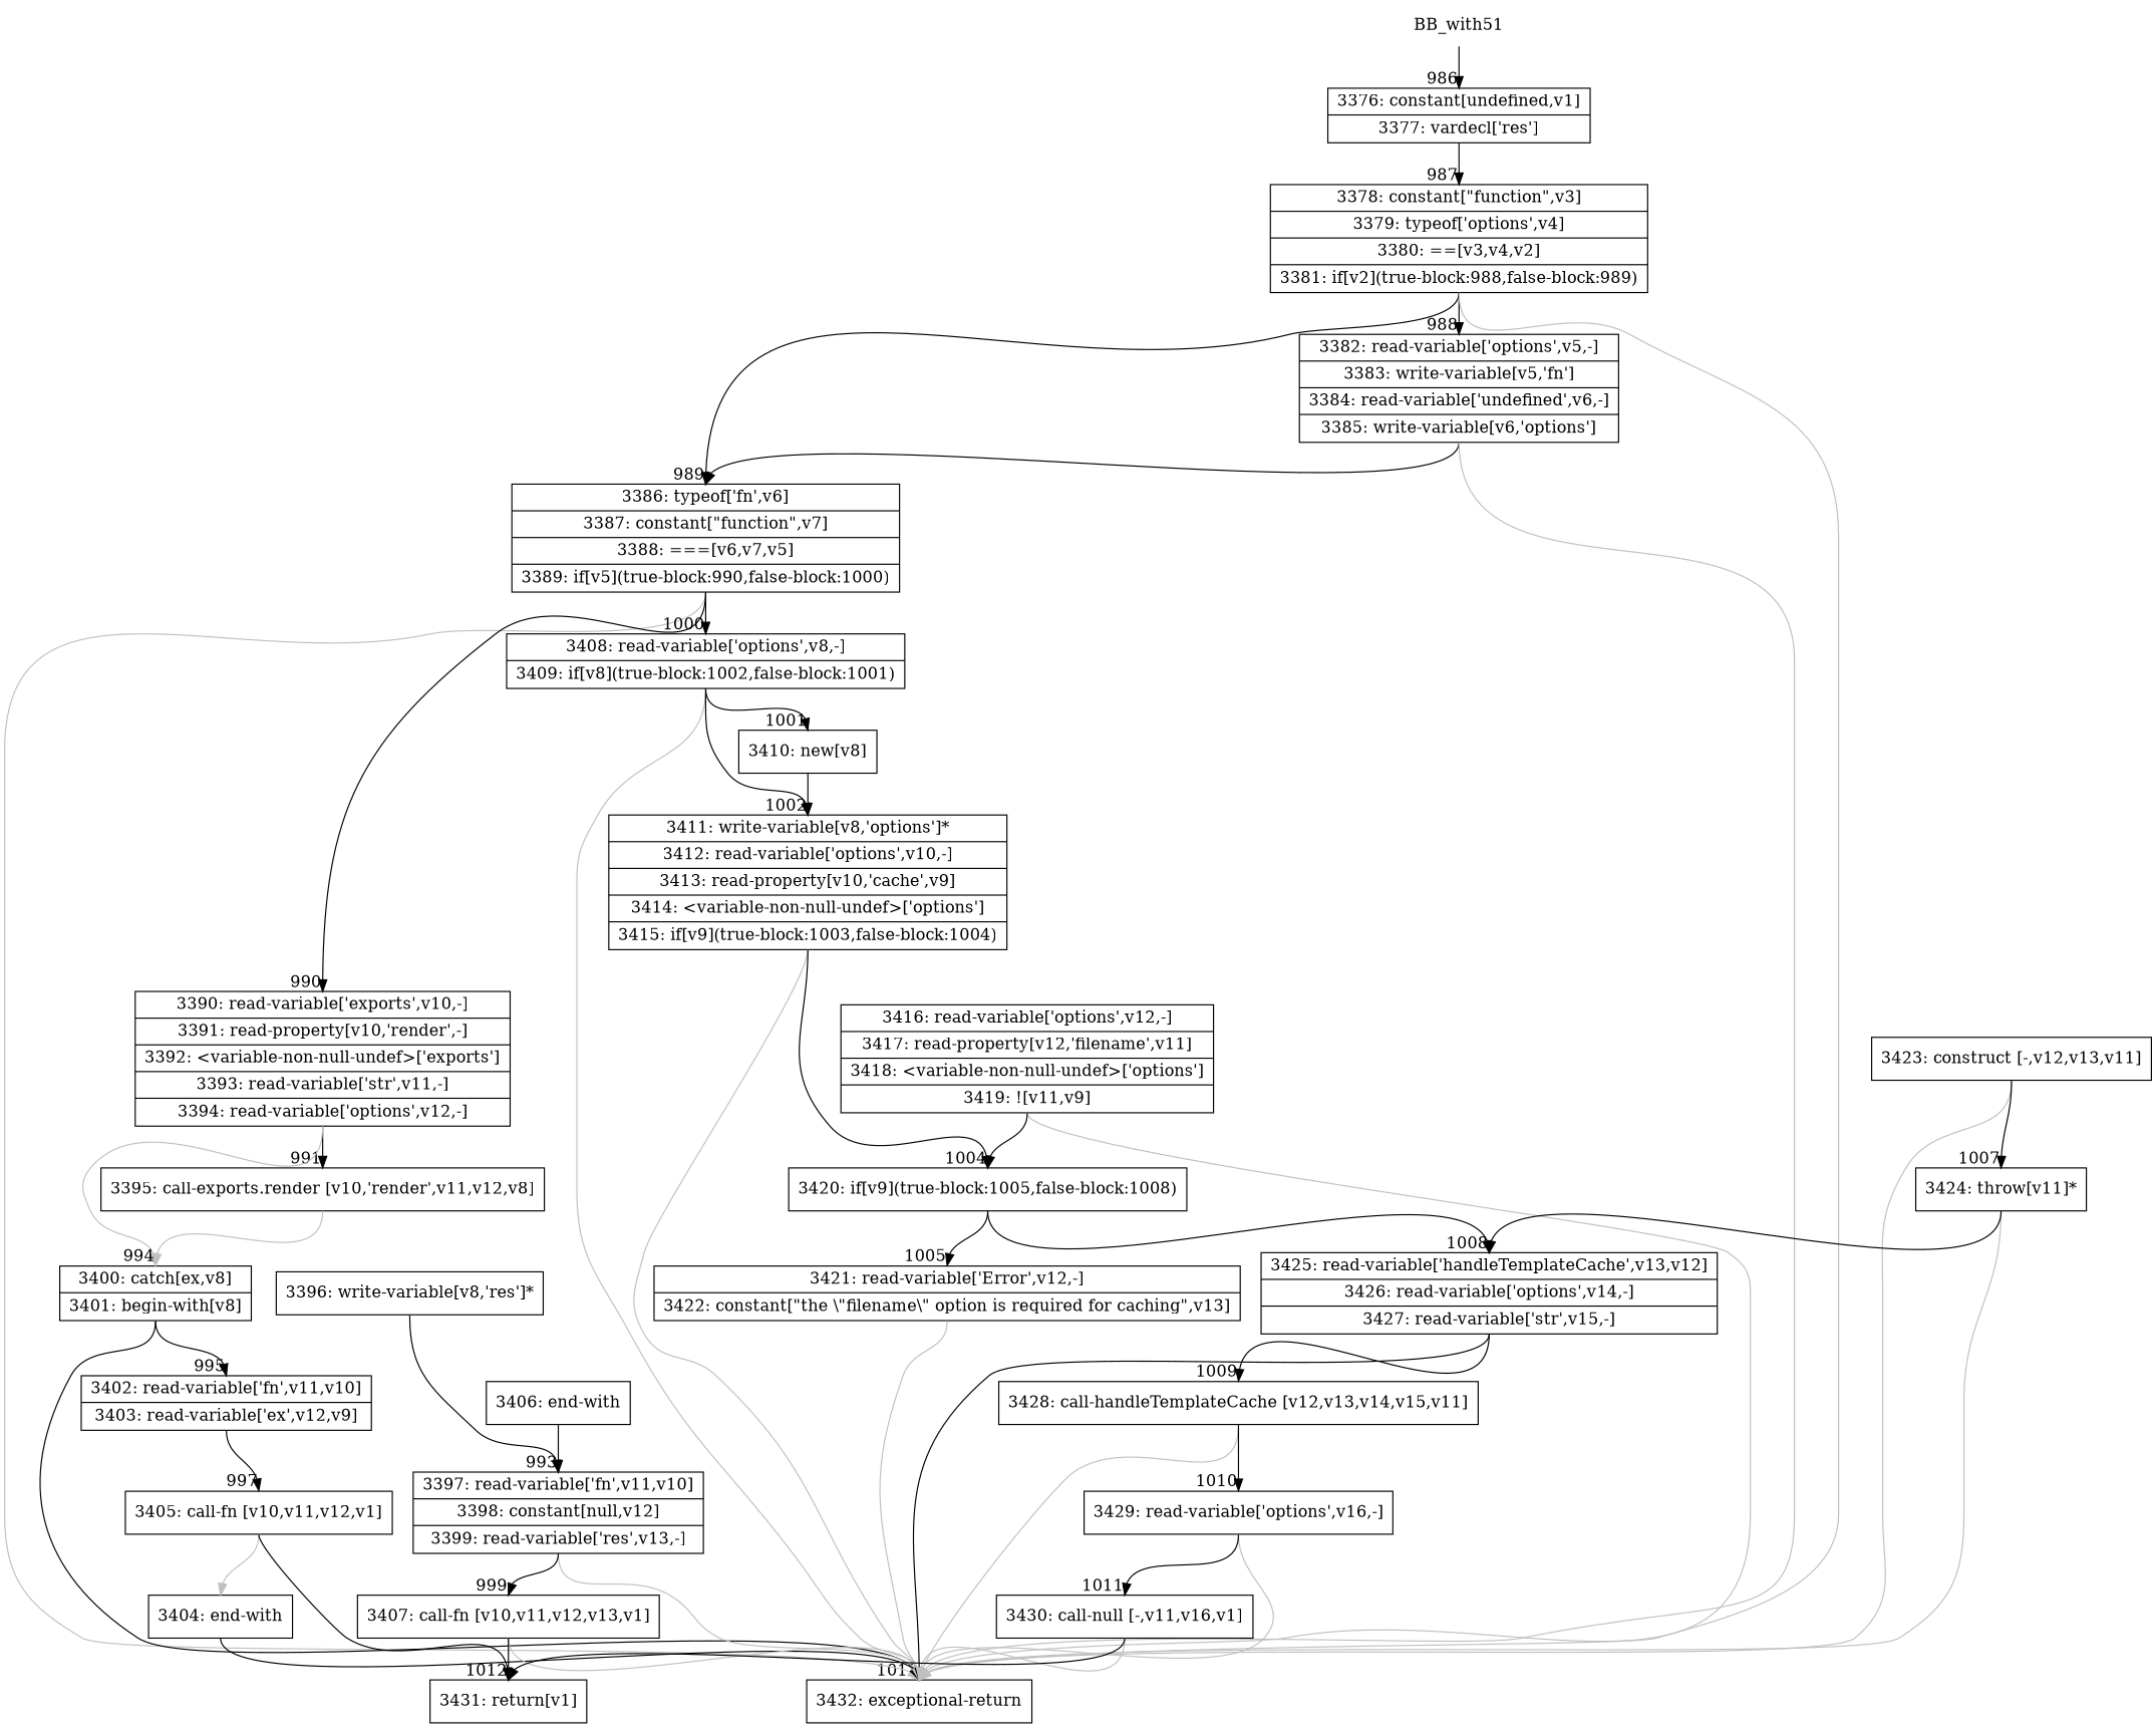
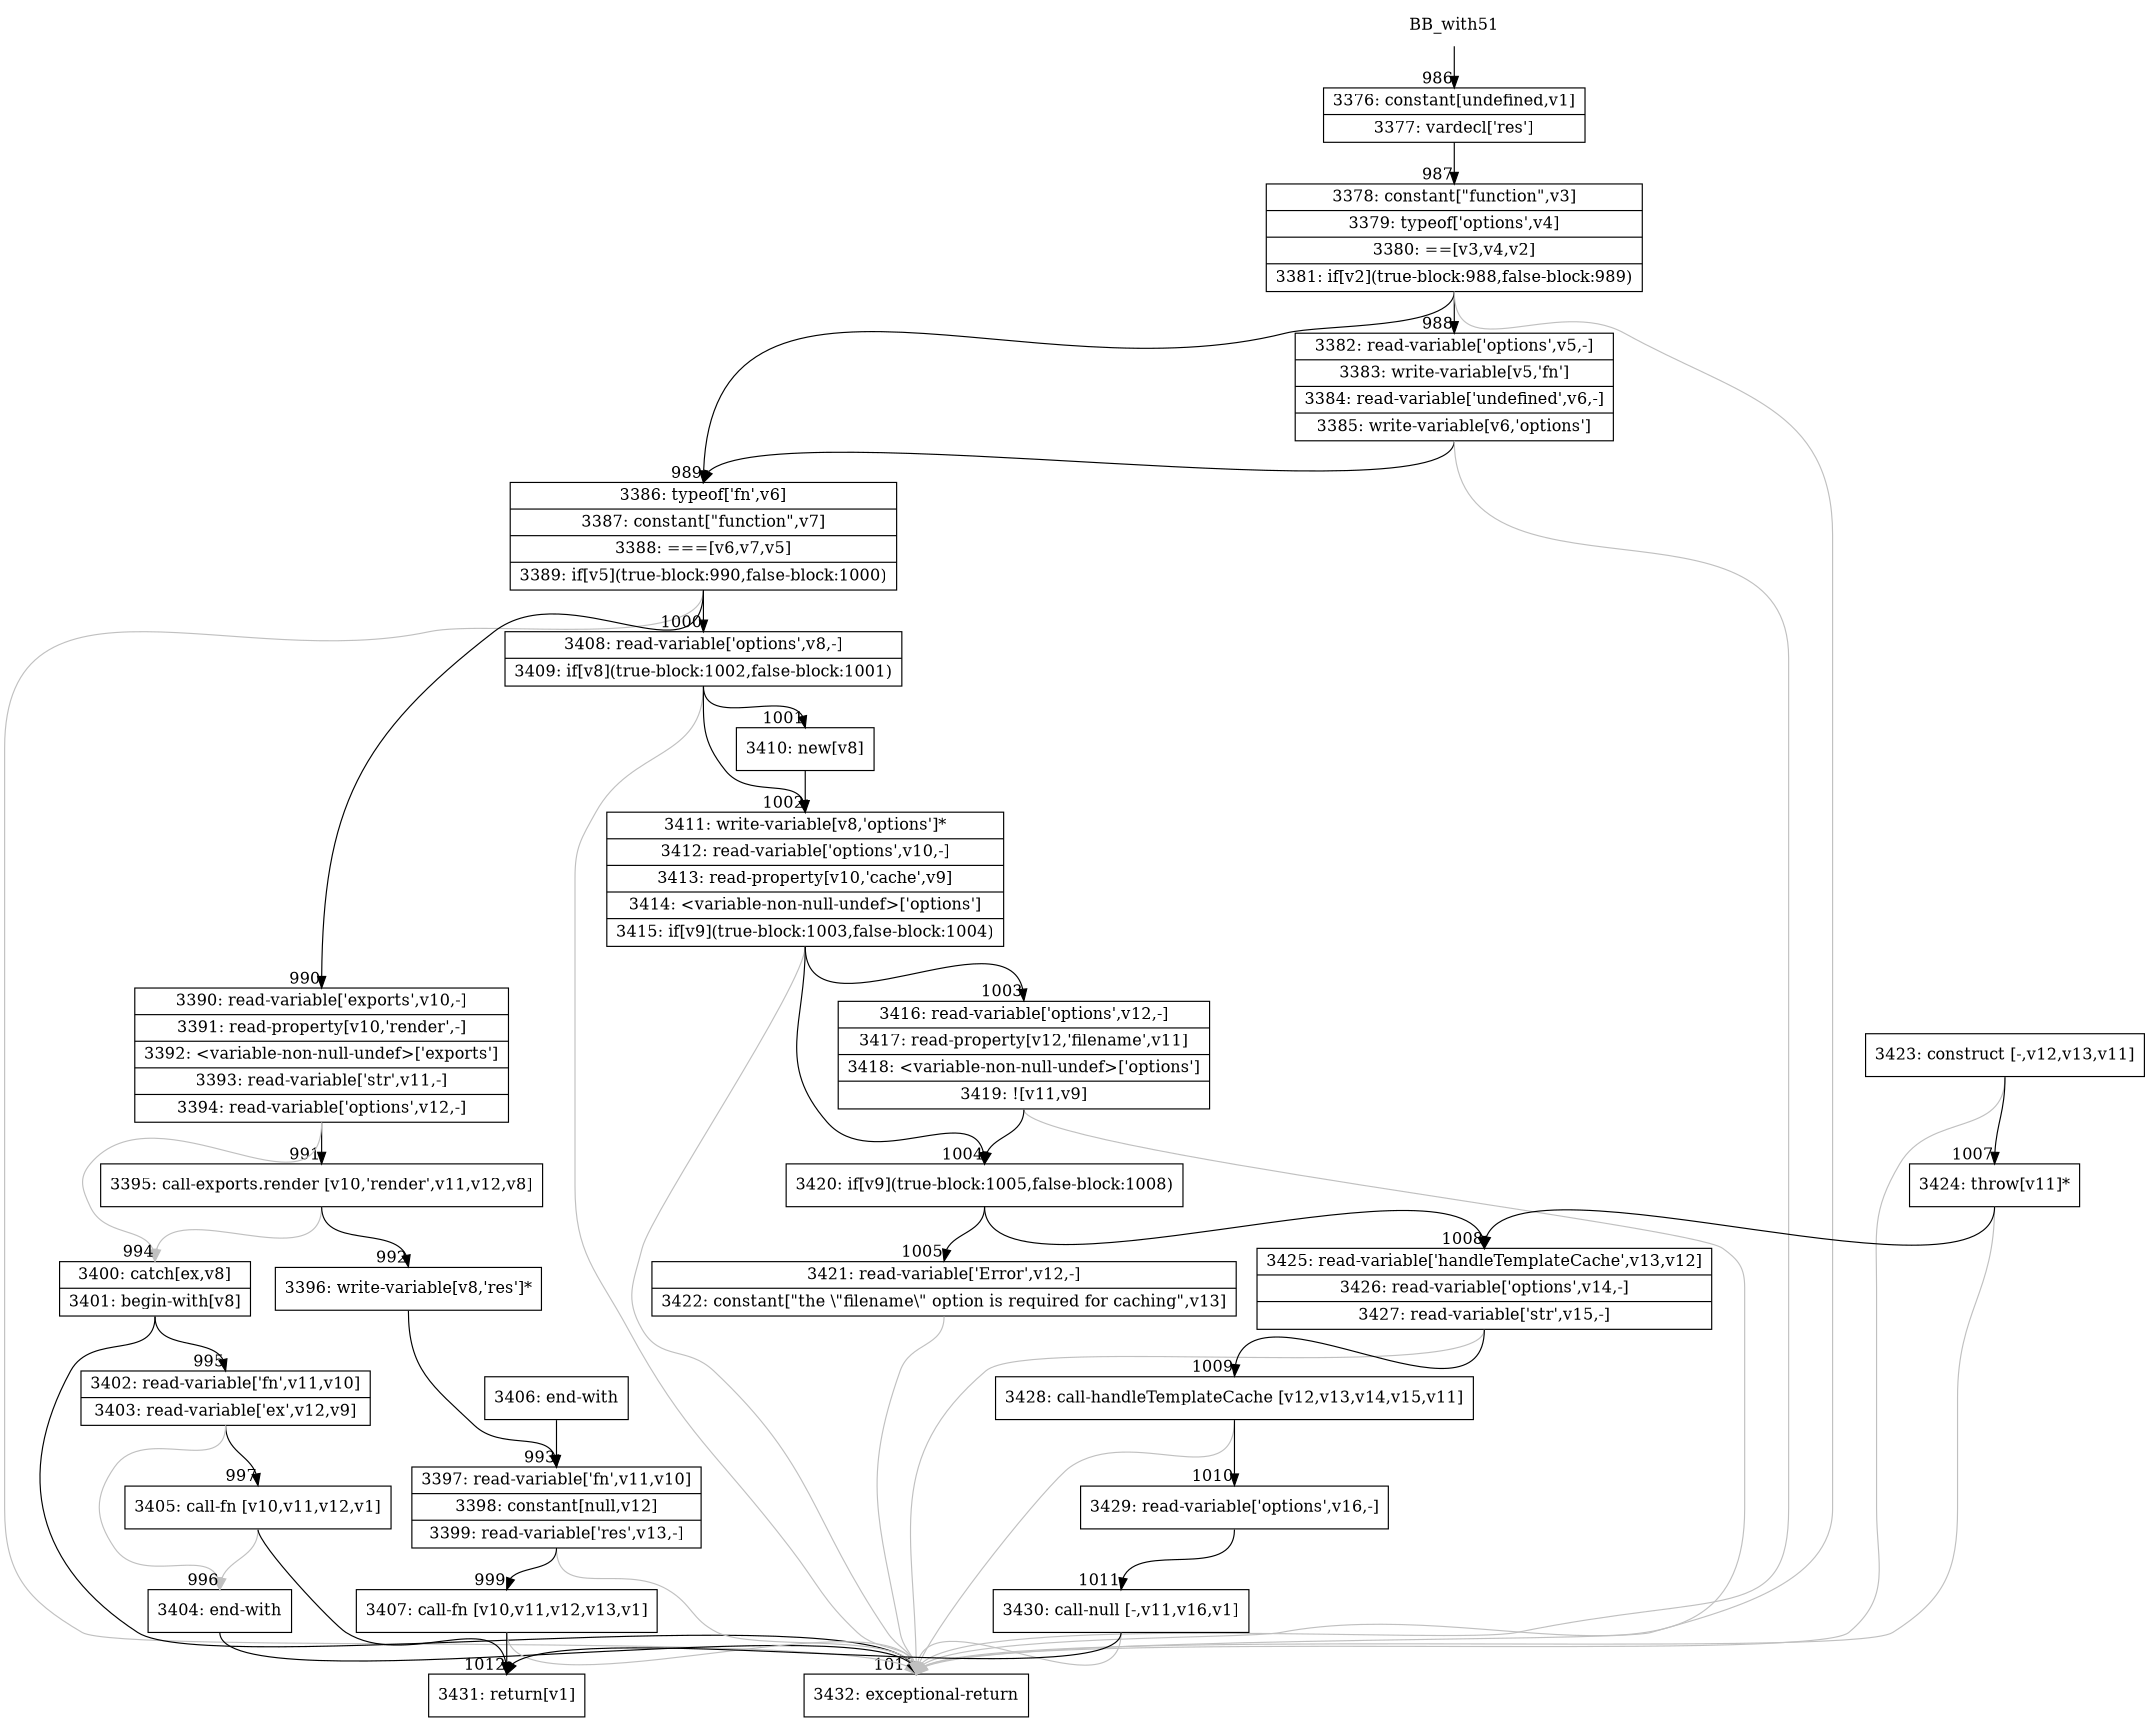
  digraph {
    rankdir=TD
    node [shape=record]
    edge [headport=n tailport=s]
    n1 [label=BB_with51 shape=none]
    n2 [label="{3376: constant[undefined,v1]|3377: vardecl['res']}"]
    n3 [label="{3378: constant[\"function\",v3]|3379: typeof['options',v4]|3380: ==[v3,v4,v2]|3381: if[v2](true-block:988,false-block:989)}"]
    n4 [label="{3382: read-variable['options',v5,-]|3383: write-variable[v5,'fn']|3384: read-variable['undefined',v6,-]|3385: write-variable[v6,'options']}"]
    n5 [label="{3386: typeof['fn',v6]|3387: constant[\"function\",v7]|3388: ===[v6,v7,v5]|3389: if[v5](true-block:990,false-block:1000)}"]
    n6 [label="{3432: exceptional-return}"]
    n7 [label="{3390: read-variable['exports',v10,-]|3391: read-property[v10,'render',-]|3392: \<variable-non-null-undef\>['exports']|3393: read-variable['str',v11,-]|3394: read-variable['options',v12,-]}"]
    n8 [label="{3408: read-variable['options',v8,-]|3409: if[v8](true-block:1002,false-block:1001)}"]
    n9 [label="{3395: call-exports.render [v10,'render',v11,v12,v8]}"]
    n10 [label="{3400: catch[ex,v8]|3401: begin-with[v8]}"]
    n11 [label="{3411: write-variable[v8,'options']*|3412: read-variable['options',v10,-]|3413: read-property[v10,'cache',v9]|3414: \<variable-non-null-undef\>['options']|3415: if[v9](true-block:1003,false-block:1004)}"]
    n12 [label="{3410: new[v8]}"]
    n13 [label="{3396: write-variable[v8,'res']*}"]
    n14 [label="{3402: read-variable['fn',v11,v10]|3403: read-variable['ex',v12,v9]}"]
    n15 [label="{3420: if[v9](true-block:1005,false-block:1008)}"]
    n16 [label="{3416: read-variable['options',v12,-]|3417: read-property[v12,'filename',v11]|3418: \<variable-non-null-undef\>['options']|3419: ![v11,v9]}"]
    n17 [label="{3397: read-variable['fn',v11,v10]|3398: constant[null,v12]|3399: read-variable['res',v13,-]}"]
    n18 [label="{3405: call-fn [v10,v11,v12,v1]}"]
    n19 [label="{3404: end-with}"]
    n20 [label="{3407: call-fn [v10,v11,v12,v13,v1]}"]
    n21 [label="{3431: return[v1]}"]
    n22 [label="{3406: end-with}"]
    n23 [label="{3421: read-variable['Error',v12,-]|3422: constant[\"the \\\"filename\\\" option is required for caching\",v13]}"]
    n24 [label="{3425: read-variable['handleTemplateCache',v13,v12]|3426: read-variable['options',v14,-]|3427: read-variable['str',v15,-]}"]
    n25 [label="{3428: call-handleTemplateCache [v12,v13,v14,v15,v11]}"]
    n26 [label="{3423: construct [-,v12,v13,v11]}"]
    n27 [label="{3424: throw[v11]*}"]
    n28 [label="{3429: read-variable['options',v16,-]}"]
    n29 [label="{3430: call-null [-,v11,v16,v1]}"]
    n1 -> n2 [headlabel="    986"]
    n2 -> n3 [headlabel="      987"]
    n3 -> n4 [headlabel="      988"]
    n3 -> n5 [headlabel="      989"]
    n3 -> n6 [color=gray headlabel="      1013"]
    n4 -> n5
    n4 -> n6 [color=gray]
    n5 -> n6 [color=gray]
    n5 -> n7 [headlabel="      990"]
    n5 -> n8 [headlabel="      1000"]
    n7 -> n9 [headlabel="      991"]
    n7 -> n10 [color=gray headlabel="      994"]
    n8 -> n6 [color=gray]
    n8 -> n11 [headlabel="      1002"]
    n8 -> n12 [headlabel="      1001"]
    n9 -> n10 [color=gray]
+   n9 -> n13 [headlabel="      992"]
    n10 -> n6 [color=black]
    n10 -> n14 [headlabel="      995"]
    n11 -> n6 [color=gray]
    n11 -> n15 [headlabel="      1004"]
+   n11 -> n16 [headlabel="      1003"]
    n12 -> n11
    n13 -> n17 [headlabel="      993"]
    n14 -> n18 [headlabel="      997"]
+   n14 -> n19 [color=gray headlabel="      996"]
    n15 -> n23 [headlabel="      1005"]
    n15 -> n24 [headlabel="      1008"]
    n16 -> n6 [color=gray]
    n16 -> n15
    n17 -> n6 [color=gray]
    n17 -> n20 [headlabel="      999"]
    n18 -> n19 [color=gray]
    n18 -> n21 [headlabel="      1012"]
    n19 -> n6
    n20 -> n6 [color=gray]
    n20 -> n21
    n22 -> n17
    n23 -> n6 [color=gray]
-   n24 -> n6 [color=black]
+   n24 -> n6 [color=gray]
    n24 -> n25 [headlabel="      1009"]
    n25 -> n6 [color=gray]
    n25 -> n28 [headlabel="      1010"]
    n26 -> n6 [color=gray]
    n26 -> n27 [headlabel="      1007"]
    n27 -> n6 [color=gray]
    n27 -> n24
-   n28 -> n6 [color=gray]
    n28 -> n29 [headlabel="      1011"]
    n29 -> n6 [color=gray]
    n29 -> n21
  }
